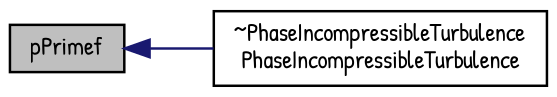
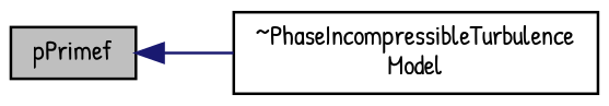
  digraph {
    rankdir=LR
    fontname="Patrick Hand"
    node [color=black fontname="Patrick Hand" fontsize=10 shape=record]
    n1 [fillcolor=grey75 fontcolor=black height=0.2 label=pPrimef style=filled width=0.4]
-   n2 [height=0.2 label="~PhaseIncompressibleTurbulence\lPhaseIncompressibleTurbulence" width=0.4]
+   n2 [height=0.2 label="~PhaseIncompressibleTurbulence\lModel" width=0.4]
    n1 -> n2 [color=midnightblue dir=back fontname="Patrick Hand" fontsize=10 labelfontname=Helvetica labelfontsize=10 style=solid]
  }
